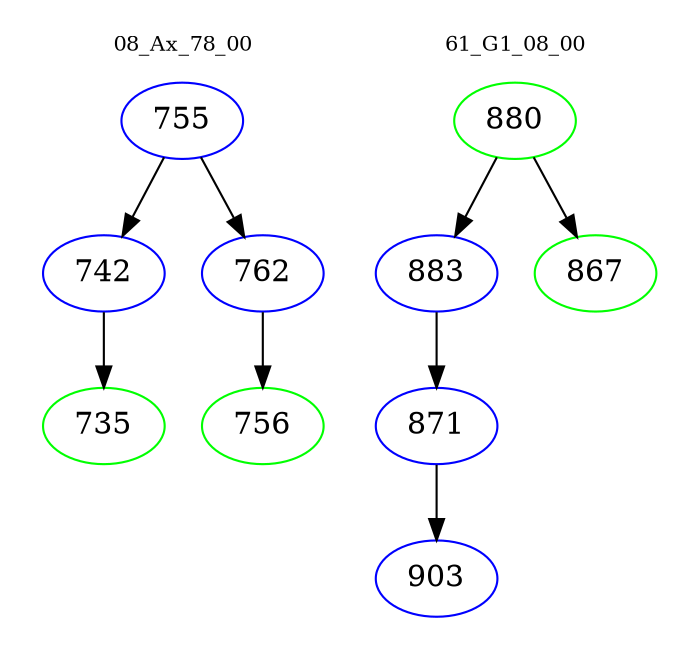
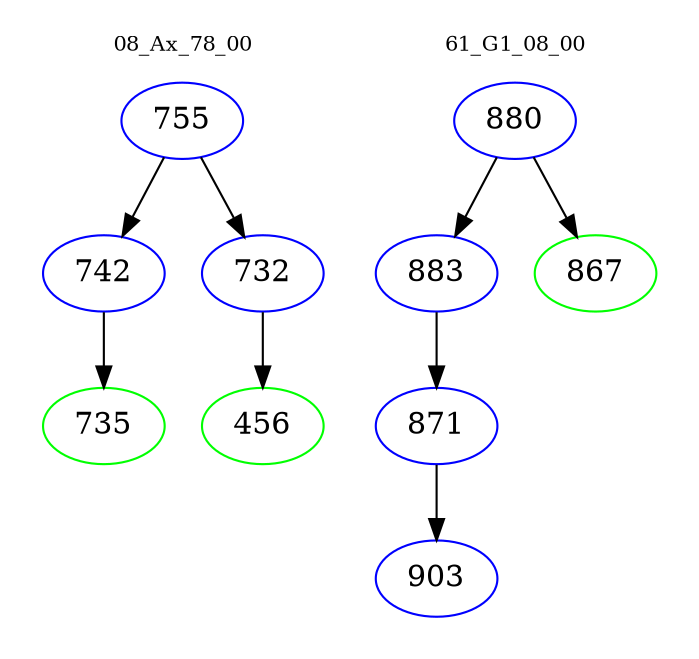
  digraph {
    node [color=blue]
    edge [color=black]
    n1 [label=755]
    n2 [label=742]
-   n3 [label=762]
+   n3 [label=732]
    n4 [color=green label=735]
-   n5 [color=green label=756]
+   n5 [color=green label=456]
    n6 [label=883]
-   n7 [color=green label=880]
+   n7 [label=880]
    n8 [label=871]
    n9 [color=green label=867]
    n10 [label=903]
    subgraph cluster_1 {
      color=white
      fontsize=10
      label="08_Ax_78_00"
      n1
      n2
      n3
      n4
      n5
    }
    subgraph cluster_2 {
      color=white
      fontsize=10
      label="61_G1_08_00"
      n6
      n7
      n8
      n9
      n10
    }
    n1 -> n2
    n1 -> n3
    n2 -> n4
    n3 -> n5
    n6 -> n8
    n7 -> n6
    n7 -> n9
    n8 -> n10
  }
